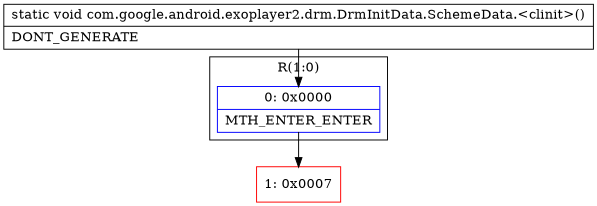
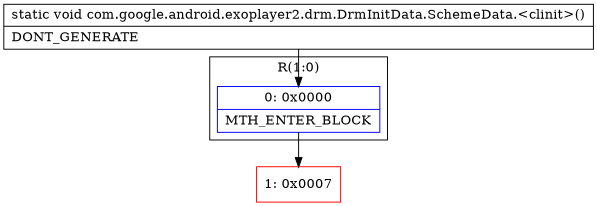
  digraph {
    node [shape=record]
-   n1 [color=blue label="{0\:\ 0x0000|MTH_ENTER_ENTER\l}"]
+   n1 [color=blue label="{0\:\ 0x0000|MTH_ENTER_BLOCK\l}"]
    n2 [color=red label="{1\:\ 0x0007}"]
    n3 [label="{static void com.google.android.exoplayer2.drm.DrmInitData.SchemeData.\<clinit\>()  | DONT_GENERATE\l}"]
    subgraph cluster_1 {
      label="R(1:0)"
      n1
    }
    n1 -> n2
    n3 -> n1
  }
